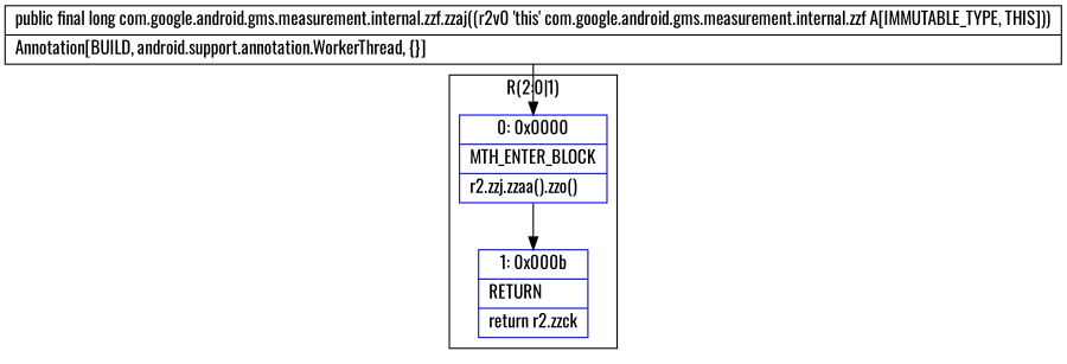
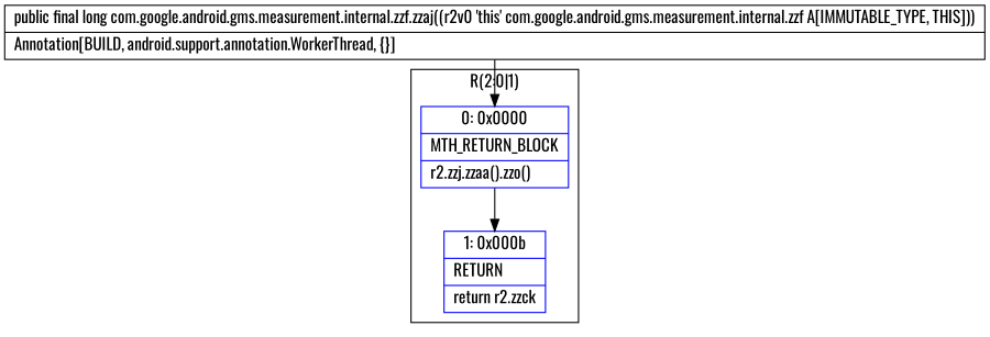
  digraph {
    fontname=Oswald
    node [color=blue shape=record fontname=Oswald]
    edge [fontname=Oswald]
-   n1 [label="{0\:\ 0x0000|MTH_ENTER_BLOCK\l|r2.zzj.zzaa().zzo()\l}"]
+   n1 [label="{0\:\ 0x0000|MTH_RETURN_BLOCK\l|r2.zzj.zzaa().zzo()\l}"]
    n2 [label="{1\:\ 0x000b|RETURN\l|return r2.zzck\l}"]
    n3 [label="{public final long com.google.android.gms.measurement.internal.zzf.zzaj((r2v0 'this' com.google.android.gms.measurement.internal.zzf A[IMMUTABLE_TYPE, THIS]))  | Annotation[BUILD, android.support.annotation.WorkerThread, \{\}]\l}" color=""]
    subgraph cluster_1 {
      label="R(2:0|1)"
      n1
      n2
    }
    n1 -> n2
    n3 -> n1
  }
